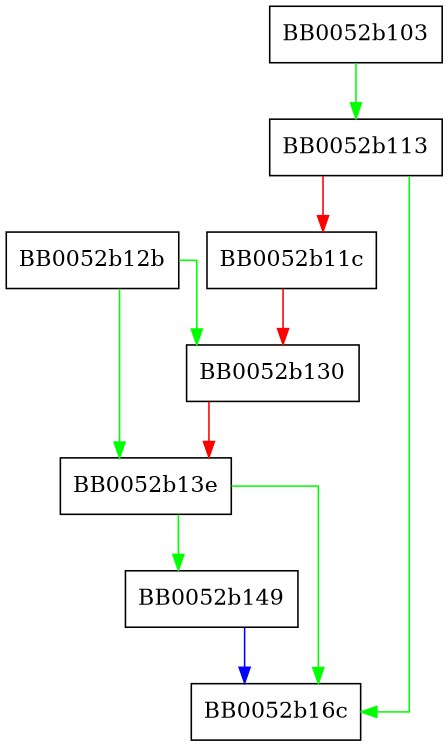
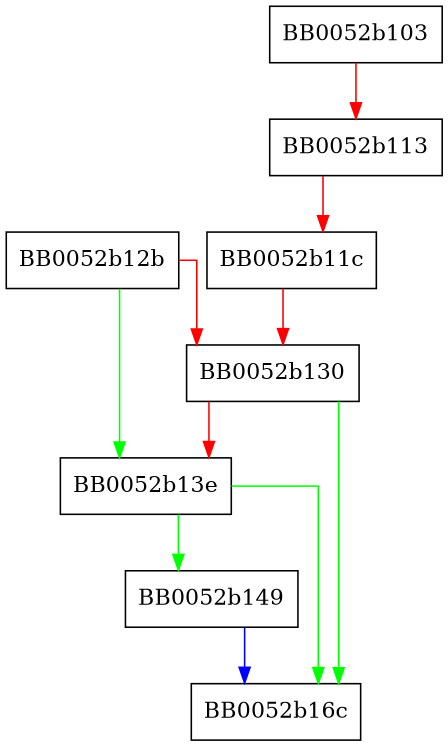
  digraph {
    splines=ortho
    node [shape=box]
    edge [color=red]
    BB0052b12b
    BB0052b13e
    BB0052b130
    BB0052b103
    BB0052b113
    n6 [label=BB0052b16c]
    BB0052b149
    BB0052b11c
    BB0052b12b -> BB0052b13e [color=green]
-   BB0052b12b -> BB0052b130 [color=green]
+   BB0052b12b -> BB0052b130
    BB0052b13e -> n6 [color=green]
    BB0052b13e -> BB0052b149 [color=green]
    BB0052b130 -> BB0052b13e
-   BB0052b103 -> BB0052b113 [color=green]
-   BB0052b113 -> n6 [color=green]
+   BB0052b103 -> BB0052b113
+   BB0052b130 -> n6 [color=green]
    BB0052b113 -> BB0052b11c
    BB0052b149 -> n6 [color=blue]
    BB0052b11c -> BB0052b130
  }
